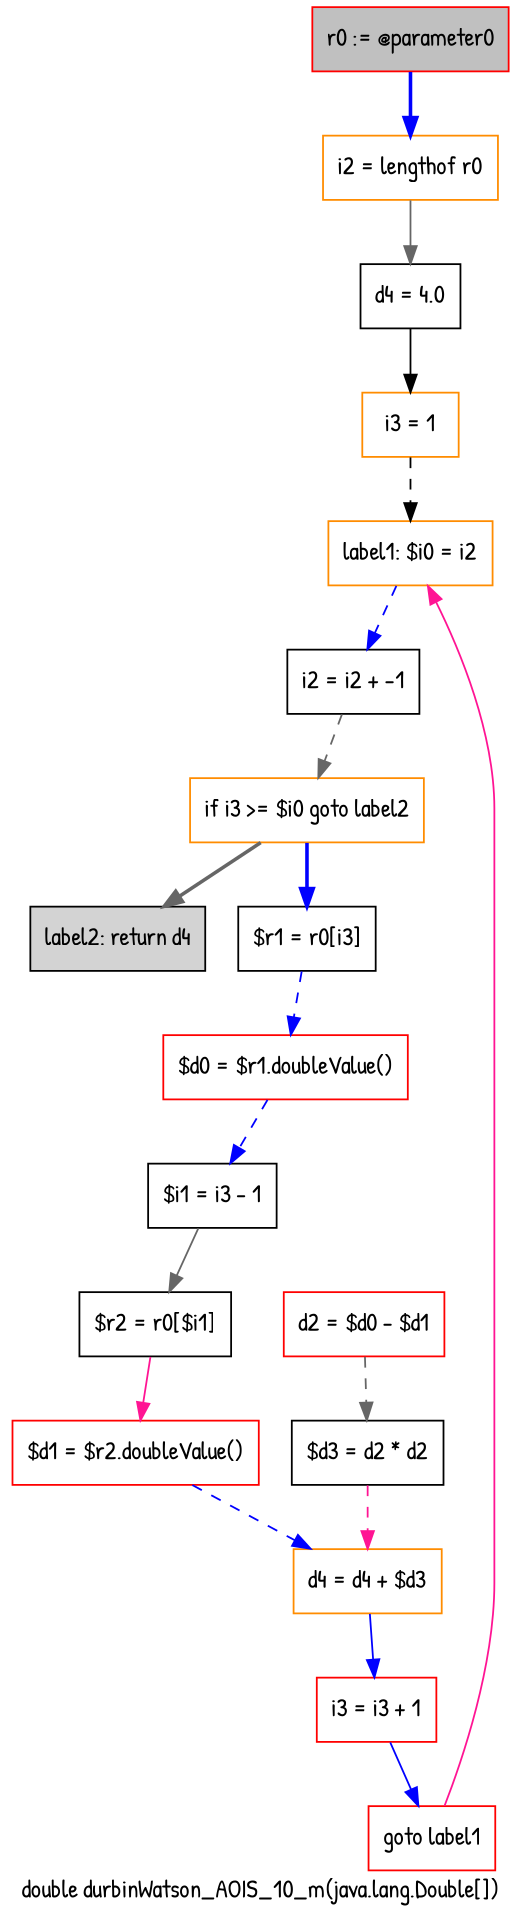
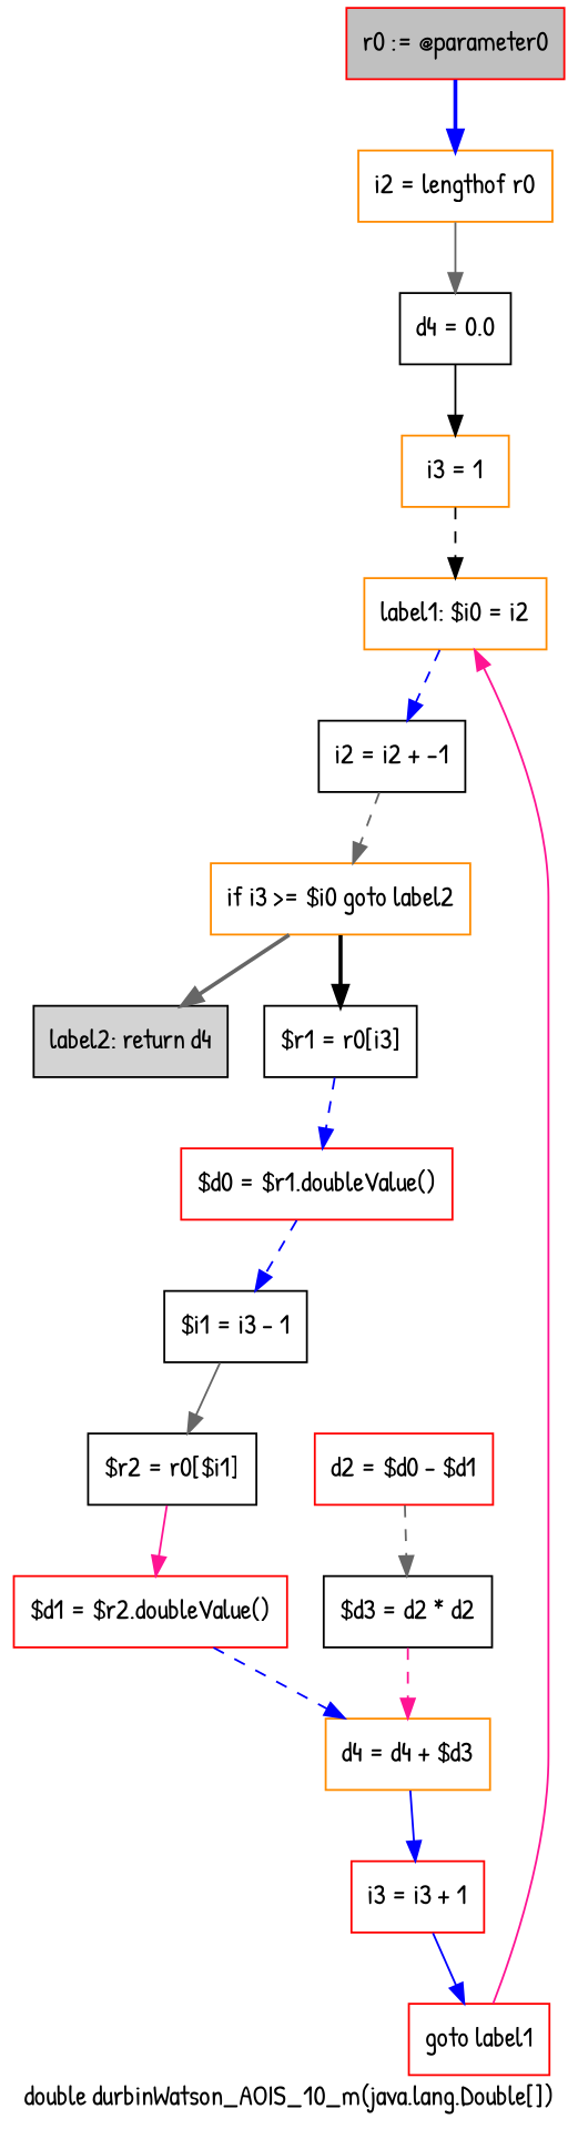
  digraph {
    fontname="Patrick Hand"
    label="double durbinWatson_AOIS_10_m(java.lang.Double[])"
    node [color=black fontname="Patrick Hand" shape=box]
    edge [color=blue fontname="Patrick Hand" style=dashed]
    n1 [color=red fillcolor=gray label="r0 := @parameter0" style=filled]
    n2 [color=darkorange label="i2 = lengthof r0"]
-   n3 [label="d4 = 4.0"]
+   n3 [label="d4 = 0.0"]
    n4 [color=darkorange label="i3 = 1"]
    n5 [color=darkorange label="label1: $i0 = i2"]
    n6 [label="i2 = i2 + -1"]
    n7 [color=darkorange label="if i3 >= $i0 goto label2"]
    n8 [label="$r1 = r0[i3]"]
    n9 [fillcolor=lightgray label="label2: return d4" style=filled]
    n10 [color=red label="$d0 = $r1.doubleValue()"]
    n11 [label="$i1 = i3 - 1"]
    n12 [label="$r2 = r0[$i1]"]
    n13 [color=red label="$d1 = $r2.doubleValue()"]
    n14 [color=darkorange label="d4 = d4 + $d3"]
    n15 [color=red label="d2 = $d0 - $d1"]
    n16 [label="$d3 = d2 * d2"]
    n17 [color=red label="i3 = i3 + 1"]
    n18 [color=red label="goto label1"]
    n1 -> n2 [style=bold]
    n2 -> n3 [color=gray40 style=solid]
    n3 -> n4 [color=black style=solid]
    n4 -> n5 [color=black]
    n5 -> n6
    n6 -> n7 [color=gray40]
-   n7 -> n8 [style=bold]
+   n7 -> n8 [color=black style=bold]
    n7 -> n9 [color=gray40 style=bold]
    n8 -> n10
    n10 -> n11
    n11 -> n12 [color=gray40 style=solid]
    n12 -> n13 [color=deeppink style=solid]
    n13 -> n14
    n14 -> n17 [style=solid]
    n15 -> n16 [color=gray40]
    n16 -> n14 [color=deeppink]
    n17 -> n18 [style=solid]
    n18 -> n5 [color=deeppink style=solid]
  }
